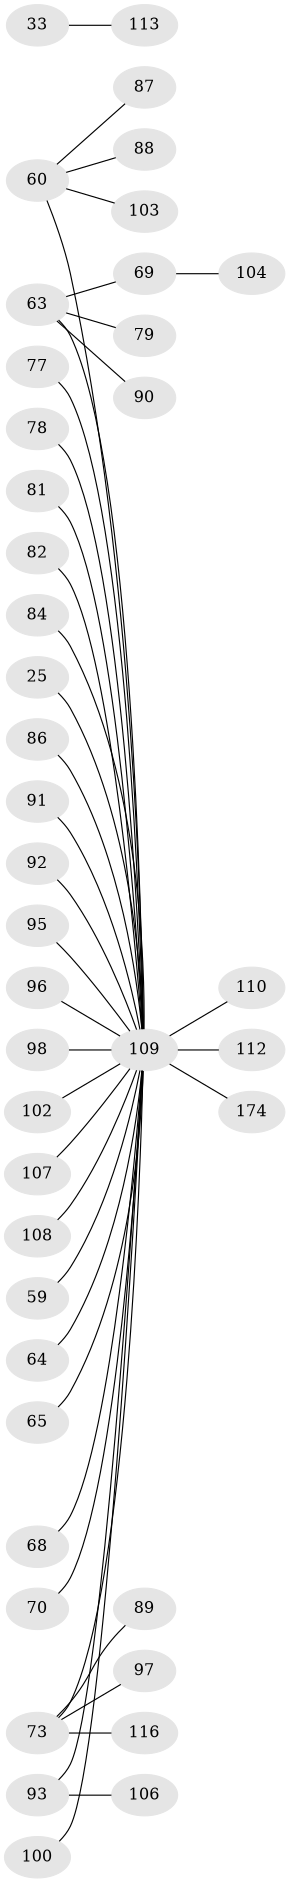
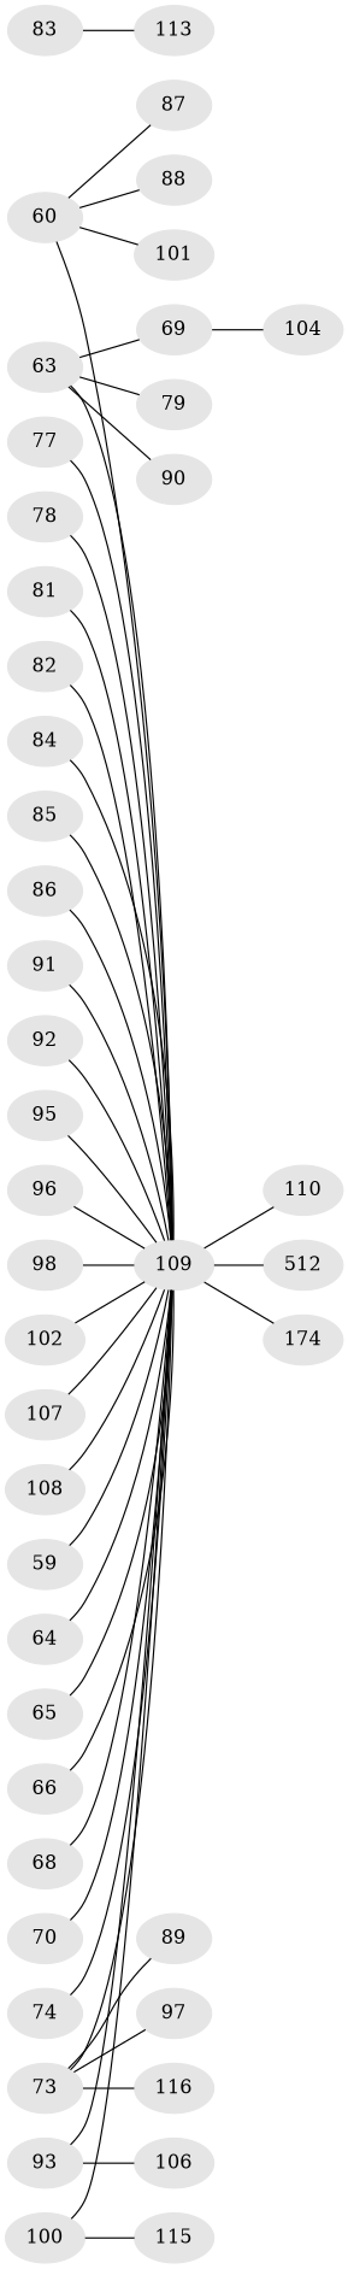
  graph {
    rankdir=LR
    node [color=gray90 style=filled]
    109 [super="+43+103+36+105+40+41+47+48+49+50+55+56"]
    110
-   112
+   112 [label=512]
    n4 [label=174]
    59
    60 [super="+52"]
    87
    88 [super="+54"]
-   101 [label=103]
+   101
    63
    69
    79
    90
    104
    64
    65
+   66
    68
    70
    73
    89
    97
    116
+   74
    77
    78
    81
    82
-   83 [super="+24+51+75" label=33]
+   83 [super="+24+51+75"]
    113
    93 [super="+80+76"]
    106
    84
-   85 [label=25]
+   85
    86
    91
    92
    95
    96
    98
    100
+   115
    102
    107
    108
    109 -- 110
    109 -- 112
    109 -- n4
    59 -- 109
    60 -- 109
    60 -- 87
    60 -- 88
    60 -- 101
    63 -- 109
    63 -- 69
    63 -- 79
    63 -- 90
    69 -- 104
    64 -- 109
    65 -- 109
+   66 -- 109
    68 -- 109
    70 -- 109
    73 -- 109
    73 -- 89
    73 -- 97
    73 -- 116
+   74 -- 109
    77 -- 109
    78 -- 109
    81 -- 109
    82 -- 109
    83 -- 113
    93 -- 109
    93 -- 106
    84 -- 109
    85 -- 109
    86 -- 109
    91 -- 109
    92 -- 109
    95 -- 109
    96 -- 109
    98 -- 109
    100 -- 109
+   100 -- 115
    102 -- 109
    107 -- 109
    108 -- 109
  }
